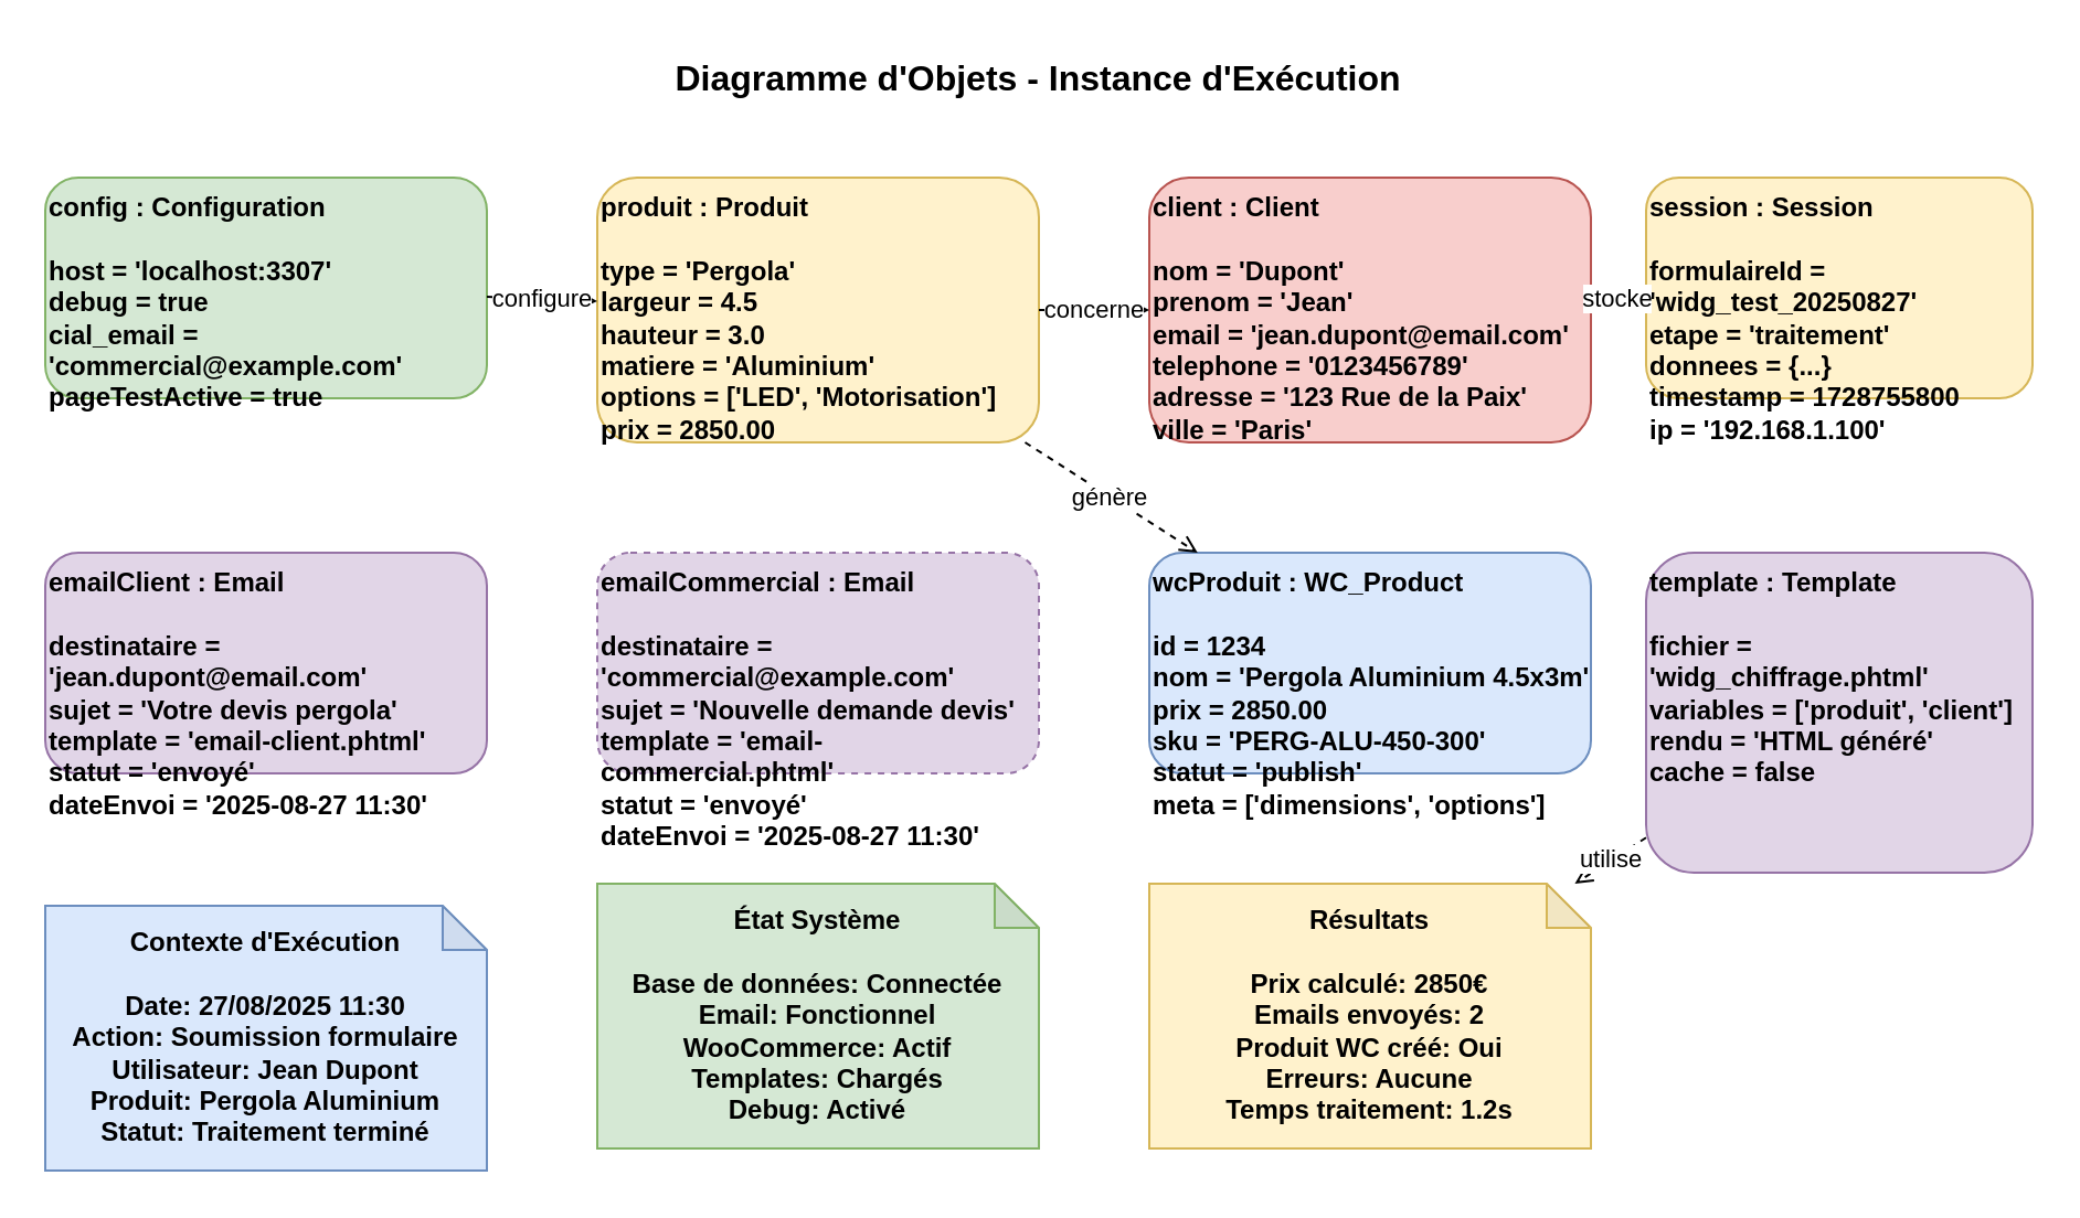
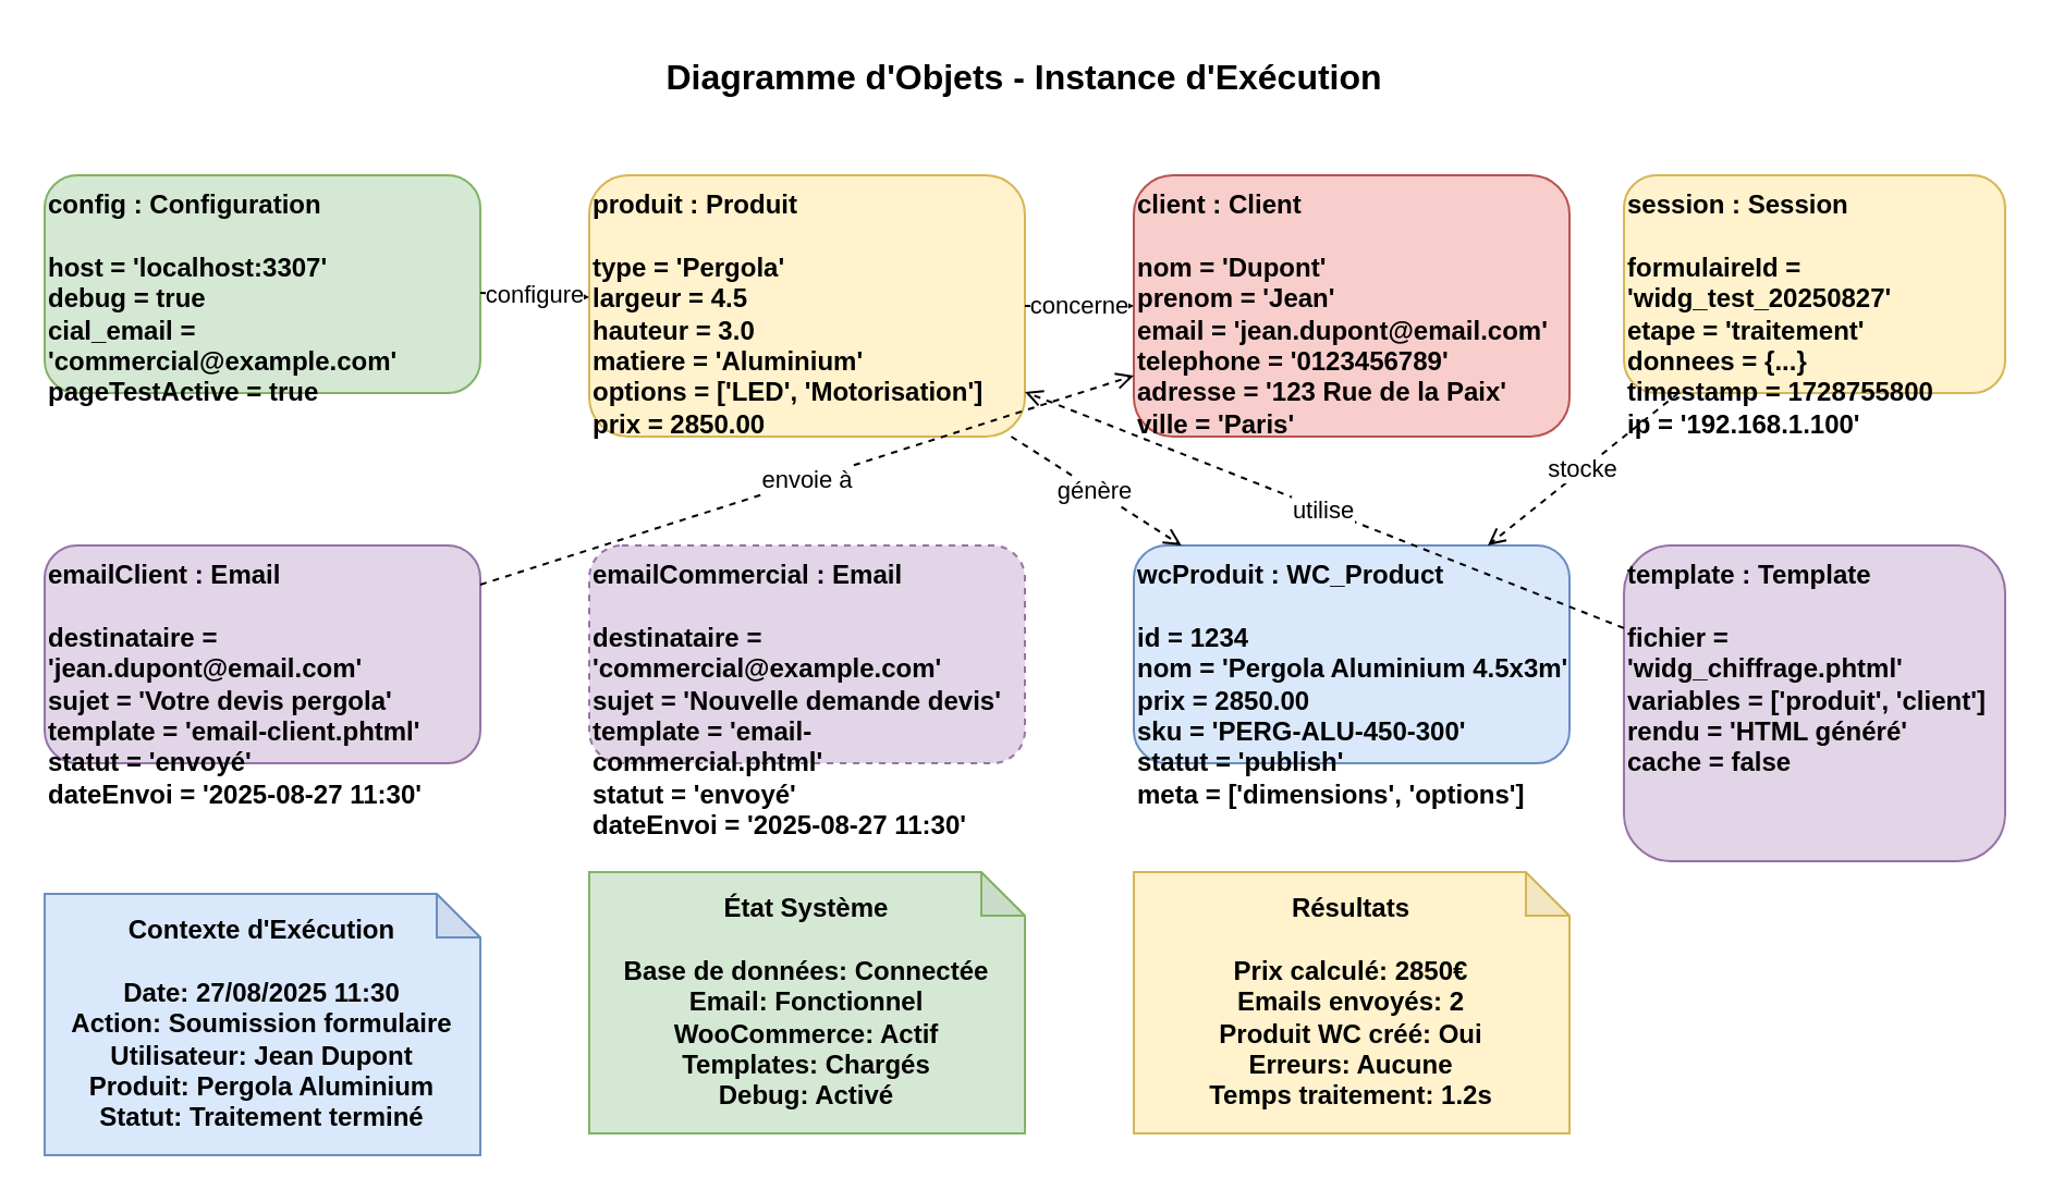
  <mxCell id="0" />
  <mxCell id="1" parent="0" />
  <mxCell id="2" value="Diagramme d'Objets - Instance d'Exécution" style="text;html=1;strokeColor=none;fillColor=none;align=center;verticalAlign=middle;whiteSpace=wrap;rounded=0;fontSize=16;fontStyle=1;" vertex="1" parent="1"><mxGeometry x="270" y="20" width="400" height="30" as="geometry" /></mxCell>
  <mxCell id="3" value="config : Configuration&#10;&#10;host = 'localhost:3307'&#10;debug = true&#10;cial_email = 'commercial@example.com'&#10;pageTestActive = true" style="rounded=1;whiteSpace=wrap;html=1;align=left;verticalAlign=top;fillColor=#d5e8d4;strokeColor=#82b366;fontStyle=1;" vertex="1" parent="1"><mxGeometry x="20" y="80" width="200" height="100" as="geometry" /></mxCell>
  <mxCell id="4" value="produit : Produit&#10;&#10;type = 'Pergola'&#10;largeur = 4.5&#10;hauteur = 3.0&#10;matiere = 'Aluminium'&#10;options = ['LED', 'Motorisation']&#10;prix = 2850.00" style="rounded=1;whiteSpace=wrap;html=1;align=left;verticalAlign=top;fillColor=#fff2cc;strokeColor=#d6b656;fontStyle=1;" vertex="1" parent="1"><mxGeometry x="270" y="80" width="200" height="120" as="geometry" /></mxCell>
  <mxCell id="5" value="client : Client&#10;&#10;nom = 'Dupont'&#10;prenom = 'Jean'&#10;email = 'jean.dupont@email.com'&#10;telephone = '0123456789'&#10;adresse = '123 Rue de la Paix'&#10;ville = 'Paris'" style="rounded=1;whiteSpace=wrap;html=1;align=left;verticalAlign=top;fillColor=#f8cecc;strokeColor=#b85450;fontStyle=1;" vertex="1" parent="1"><mxGeometry x="520" y="80" width="200" height="120" as="geometry" /></mxCell>
  <mxCell id="6" value="emailClient : Email&#10;&#10;destinataire = 'jean.dupont@email.com'&#10;sujet = 'Votre devis pergola'&#10;template = 'email-client.phtml'&#10;statut = 'envoyé'&#10;dateEnvoi = '2025-08-27 11:30'" style="rounded=1;whiteSpace=wrap;html=1;align=left;verticalAlign=top;fillColor=#e1d5e7;strokeColor=#9673a6;fontStyle=1;" vertex="1" parent="1"><mxGeometry x="20" y="250" width="200" height="100" as="geometry" /></mxCell>
  <mxCell id="7" value="emailCommercial : Email&#10;&#10;destinataire = 'commercial@example.com'&#10;sujet = 'Nouvelle demande devis'&#10;template = 'email-commercial.phtml'&#10;statut = 'envoyé'&#10;dateEnvoi = '2025-08-27 11:30'" style="rounded=1;whiteSpace=wrap;html=1;align=left;verticalAlign=top;fillColor=#e1d5e7;strokeColor=#9673a6;fontStyle=1;dashed=1;" vertex="1" parent="1"><mxGeometry x="270" y="250" width="200" height="100" as="geometry" /></mxCell>
  <mxCell id="8" value="wcProduit : WC_Product&#10;&#10;id = 1234&#10;nom = 'Pergola Aluminium 4.5x3m'&#10;prix = 2850.00&#10;sku = 'PERG-ALU-450-300'&#10;statut = 'publish'&#10;meta = ['dimensions', 'options']" style="rounded=1;whiteSpace=wrap;html=1;align=left;verticalAlign=top;fillColor=#dae8fc;strokeColor=#6c8ebf;fontStyle=1;" vertex="1" parent="1"><mxGeometry x="520" y="250" width="200" height="100" as="geometry" /></mxCell>
  <mxCell id="9" value="session : Session&#10;&#10;formulaireId = 'widg_test_20250827'&#10;etape = 'traitement'&#10;donnees = {...}&#10;timestamp = 1728755800&#10;ip = '192.168.1.100'" style="rounded=1;whiteSpace=wrap;html=1;align=left;verticalAlign=top;fillColor=#fff2cc;strokeColor=#d6b656;fontStyle=1;" vertex="1" parent="1"><mxGeometry x="745" y="80" width="175" height="100" as="geometry" /></mxCell>
  <mxCell id="10" value="template : Template&#10;&#10;fichier = 'widg_chiffrage.phtml'&#10;variables = ['produit', 'client']&#10;rendu = 'HTML généré'&#10;cache = false" style="rounded=1;whiteSpace=wrap;html=1;align=left;verticalAlign=top;fillColor=#e1d5e7;strokeColor=#9673a6;fontStyle=1;" vertex="1" parent="1"><mxGeometry x="745" y="250" width="175" height="145" as="geometry" /></mxCell>
  <mxCell id="11" value="configure" style="endArrow=open;endFill=1;html=1;rounded=0;dashed=1;" edge="1" parent="1" source="3" target="4"><mxGeometry width="160" relative="1" as="geometry"><mxPoint x="220" y="130" as="sourcePoint" /><mxPoint x="270" y="130" as="targetPoint" /></mxGeometry></mxCell>
  <mxCell id="12" value="concerne" style="endArrow=open;endFill=1;html=1;rounded=0;dashed=1;" edge="1" parent="1" source="4" target="5"><mxGeometry width="160" relative="1" as="geometry"><mxPoint x="470" y="140" as="sourcePoint" /><mxPoint x="520" y="140" as="targetPoint" /></mxGeometry></mxCell>
  <mxCell id="13" value="génère" style="endArrow=open;endFill=1;html=1;rounded=0;dashed=1;" edge="1" parent="1" source="4" target="8"><mxGeometry width="160" relative="1" as="geometry"><mxPoint x="420" y="200" as="sourcePoint" /><mxPoint x="570" y="250" as="targetPoint" /></mxGeometry></mxCell>
- <mxCell id="15" value="utilise" style="endArrow=open;endFill=1;html=1;rounded=0;dashed=1;" edge="1" parent="1" source="10" target="19"><mxGeometry width="160" relative="1" as="geometry"><mxPoint x="745" y="250" as="sourcePoint" /><mxPoint x="470" y="200" as="targetPoint" /></mxGeometry></mxCell>
- <mxCell id="16" value="stocke" style="endArrow=open;endFill=1;html=1;rounded=0;dashed=1;" edge="1" parent="1" source="9" target="5"><mxGeometry width="160" relative="1" as="geometry"><mxPoint x="745" y="130" as="sourcePoint" /><mxPoint x="720" y="140" as="targetPoint" /></mxGeometry></mxCell>
+ <mxCell id="14" value="envoie à" style="endArrow=open;endFill=1;html=1;rounded=0;dashed=1;" edge="1" parent="1" source="6" target="5"><mxGeometry width="160" relative="1" as="geometry"><mxPoint x="170" y="250" as="sourcePoint" /><mxPoint x="520" y="200" as="targetPoint" /></mxGeometry></mxCell>
+ <mxCell id="15" value="utilise" style="endArrow=open;endFill=1;html=1;rounded=0;dashed=1;" edge="1" parent="1" source="10" target="4"><mxGeometry width="160" relative="1" as="geometry"><mxPoint x="745" y="250" as="sourcePoint" /><mxPoint x="470" y="200" as="targetPoint" /></mxGeometry></mxCell>
+ <mxCell id="16" value="stocke" style="endArrow=open;endFill=1;html=1;rounded=0;dashed=1;" edge="1" parent="1" source="9" target="8"><mxGeometry width="160" relative="1" as="geometry"><mxPoint x="745" y="130" as="sourcePoint" /><mxPoint x="720" y="140" as="targetPoint" /></mxGeometry></mxCell>
  <mxCell id="17" value="Contexte d'Exécution&#10;&#10;Date: 27/08/2025 11:30&#10;Action: Soumission formulaire&#10;Utilisateur: Jean Dupont&#10;Produit: Pergola Aluminium&#10;Statut: Traitement terminé" style="shape=note;whiteSpace=wrap;html=1;backgroundTip=1;darkOpacity=0.05;size=20;fillColor=#dae8fc;strokeColor=#6c8ebf;fontStyle=1;" vertex="1" parent="1"><mxGeometry x="20" y="410" width="200" height="120" as="geometry" /></mxCell>
  <mxCell id="18" value="État Système&#10;&#10;Base de données: Connectée&#10;Email: Fonctionnel&#10;WooCommerce: Actif&#10;Templates: Chargés&#10;Debug: Activé" style="shape=note;whiteSpace=wrap;html=1;backgroundTip=1;darkOpacity=0.05;size=20;fillColor=#d5e8d4;strokeColor=#82b366;fontStyle=1;" vertex="1" parent="1"><mxGeometry x="270" y="400" width="200" height="120" as="geometry" /></mxCell>
  <mxCell id="19" value="Résultats&#10;&#10;Prix calculé: 2850€&#10;Emails envoyés: 2&#10;Produit WC créé: Oui&#10;Erreurs: Aucune&#10;Temps traitement: 1.2s" style="shape=note;whiteSpace=wrap;html=1;backgroundTip=1;darkOpacity=0.05;size=20;fillColor=#fff2cc;strokeColor=#d6b656;fontStyle=1;" vertex="1" parent="1"><mxGeometry x="520" y="400" width="200" height="120" as="geometry" /></mxCell>
